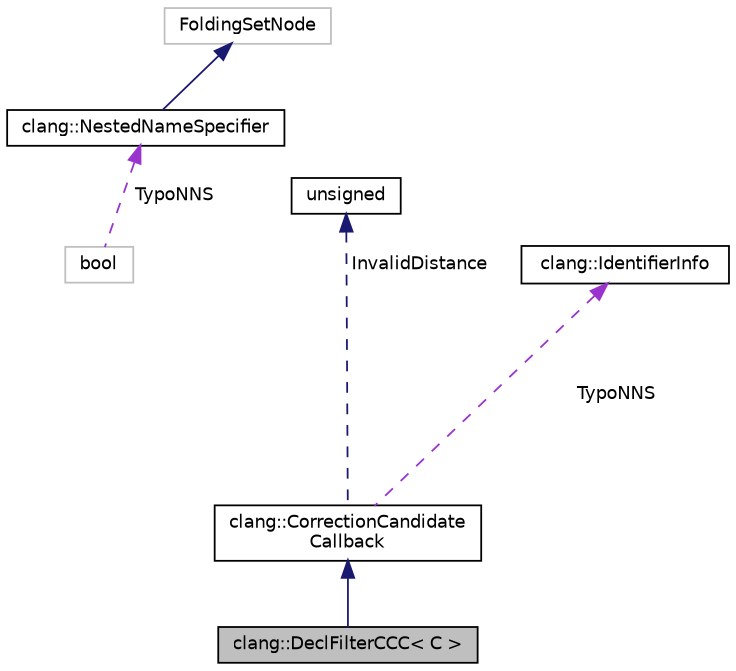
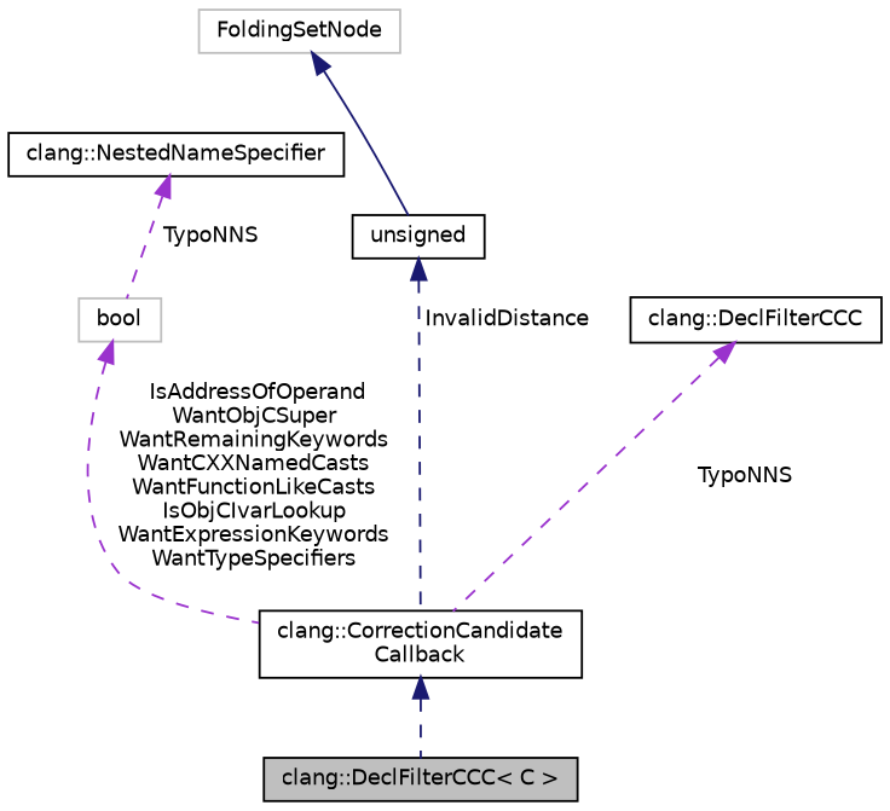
  digraph {
    node [color=black fontname=Helvetica fontsize=10 shape=record]
    edge [color=midnightblue dir=back fontname=Helvetica fontsize=10 labelfontname=Helvetica labelfontsize=10 style=dashed]
    n1 [fillcolor=grey75 fontcolor=black height=0.2 label="clang::DeclFilterCCC\< C \>" style=filled width=0.4]
    n2 [height=0.2 label="clang::CorrectionCandidate\lCallback" width=0.4]
    n3 [color=grey75 height=0.2 label=bool width=0.4]
-   n4 [height=0.2 label="clang::IdentifierInfo" width=0.4]
+   n4 [height=0.2 label="clang::DeclFilterCCC" width=0.4]
    n5 [height=0.2 label="clang::NestedNameSpecifier" width=0.4]
    n6 [color=grey75 height=0.2 label=FoldingSetNode width=0.4]
    n7 [height=0.2 label=unsigned width=0.4]
-   n2 -> n1 [style=solid]
+   n2 -> n1
+   n3 -> n2 [color=darkorchid3 label=" IsAddressOfOperand\nWantObjCSuper\nWantRemainingKeywords\nWantCXXNamedCasts\nWantFunctionLikeCasts\nIsObjCIvarLookup\nWantExpressionKeywords\nWantTypeSpecifiers"]
    n4 -> n2 [color=darkorchid3 label=" TypoNNS"]
    n5 -> n3 [color=darkorchid3 label=" TypoNNS"]
-   n6 -> n5 [style=solid]
+   n6 -> n7 [style=solid]
    n7 -> n2 [label=" InvalidDistance"]
  }
